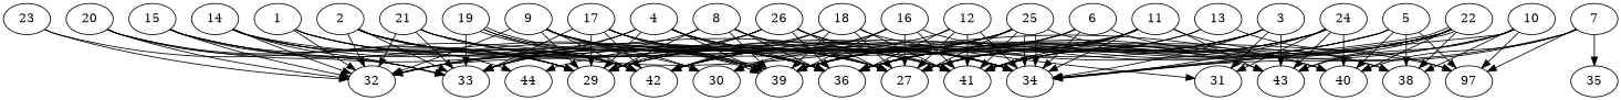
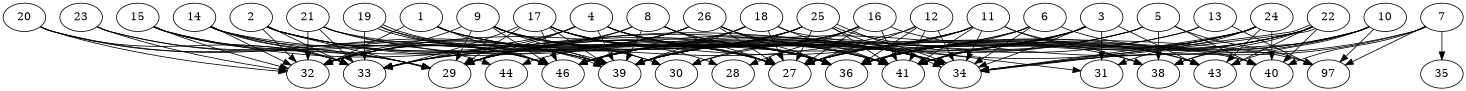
  digraph {
    node [alpha=0.19]
    1 [alpha=0.10 expect_size=2423549840959677136896]
    27 [alpha=0.18 expect_size=6494201000066208768]
    30 [alpha=0.16 expect_size=13618467922870038]
    32 [alpha=0.00 expect_size=45577081555255296000]
    36 [alpha=0.16 expect_size=11665732781486244]
-   42 [alpha=0.14 expect_size=14769741631158552100864]
+   42 [alpha=0.14 expect_size=14769741631158552100864 label=46]
    2 [alpha=0.04 expect_size=75212861944964768]
    29 [alpha=0.17 expect_size=4976325185096055808]
    33 [alpha=0.07 expect_size=31387488218702304]
    34 [expect_size=6201304269231329280]
    3 [alpha=0.09 expect_size=95964806878052208]
    31 [expect_size=75105660310267376]
    41 [alpha=0.00 expect_size=3718686340191948]
    43 [alpha=0.09 expect_size=1274206135397780553728]
    4 [alpha=0.17 expect_size=17143319630906288]
    39 [alpha=0.10 expect_size=32453003855581012]
    5 [alpha=0.15 expect_size=12993494015857401856]
    n18 [alpha=0.11 expect_size=2110640135720909056 label=97]
    38 [alpha=0.14 expect_size=1048272709768429952]
    40 [alpha=0.09 expect_size=261016451979494912]
    6 [alpha=0.14 expect_size=98510260450648416]
    7 [alpha=0.04 expect_size=92039755505760784]
    35 [alpha=0.15 expect_size=10120461844988064432128]
    8 [alpha=0.06 expect_size=102000651411898144]
    9 [alpha=0.06 expect_size=61261853473852496]
    10 [alpha=0.15 expect_size=1966041481783961344]
    11 [alpha=0.13 expect_size=487134799818097152]
    12 [alpha=0.09 expect_size=2753337630220353536000]
    13 [expect_size=2866029392769468]
    14 [alpha=0.09 expect_size=85626502417505968]
    44 [alpha=0.15 expect_size=25691561256766216]
    15 [alpha=0.16 expect_size=17222077842399835455488]
    16 [alpha=0.20 expect_size=2811701834919184433152]
+   28 [alpha=0.02 expect_size=11508279487986147328]
    17 [alpha=0.18 expect_size=5208106734871382]
    18 [alpha=0.08 expect_size=217780212350510080]
    19 [alpha=0.05 expect_size=8390139761106960384]
    20 [expect_size=7876020640232542208]
    21 [expect_size=10993262482000096]
    22 [alpha=0.03 expect_size=603691503565556480]
    23 [alpha=0.01 expect_size=5204928823544202133504]
    24 [alpha=0.10 expect_size=842178272244491904]
    25 [alpha=0.20 expect_size=43614854243462152192]
    26 [alpha=0.17 expect_size=104393371037456464]
+   1 -> 27
    1 -> 30
    1 -> 32
    1 -> 36
    1 -> 42
    2 -> 27
    2 -> 32
    2 -> 36
    2 -> 42
    2 -> 29
    2 -> 33
    2 -> 34
    3 -> 27
    3 -> 36
    3 -> 42
    3 -> 34
    3 -> 31
    3 -> 41
    3 -> 43
    4 -> 27
    4 -> 32
    4 -> 36
    4 -> 29
    4 -> 33
    4 -> 34
    4 -> 41
    4 -> 39
    5 -> 30
    5 -> 42
    5 -> 39
    5 -> n18
    5 -> 38
    5 -> 40
    6 -> 36
    6 -> 42
    6 -> 34
    6 -> 39
    6 -> 40
    7 -> 36
    7 -> 34
    7 -> n18
    7 -> 40
    7 -> 35
    8 -> 27
    8 -> 32
    8 -> 36
    8 -> 29
    8 -> 34
    8 -> 39
    9 -> 27
    9 -> 30
    9 -> 32
    9 -> 36
    9 -> 42
    9 -> 29
    9 -> 34
    9 -> 39
    10 -> 36
    10 -> 34
    10 -> 41
    10 -> 43
    10 -> n18
    10 -> 38
    11 -> 27
    11 -> 32
    11 -> 29
    11 -> 34
    11 -> 41
    11 -> 43
    11 -> 39
    11 -> 38
    12 -> 27
    12 -> 36
    12 -> 33
    12 -> 34
    12 -> 41
    13 -> 36
    13 -> 39
    13 -> n18
    14 -> 32
    14 -> 36
    14 -> 29
    14 -> 33
    14 -> n18
    14 -> 44
    15 -> 32
    15 -> 29
    15 -> 33
    15 -> 41
    15 -> 39
    16 -> 27
    16 -> 30
    16 -> 42
    16 -> 41
    16 -> 43
    16 -> 39
+   16 -> 28
    17 -> 27
    17 -> 36
    17 -> 42
    17 -> 29
    17 -> 33
    17 -> 41
    17 -> 39
+   17 -> 28
    18 -> 27
    18 -> 42
    18 -> 33
    18 -> 31
    18 -> 41
    18 -> 39
    19 -> 36
    19 -> 42
    19 -> 33
    19 -> 39
    19 -> 39
    20 -> 32
    20 -> 29
    20 -> 33
    20 -> 39
    21 -> 32
    21 -> 42
    21 -> 33
    21 -> 34
    21 -> 40
    22 -> 27
    22 -> 36
    22 -> 34
    22 -> 34
    22 -> 41
    22 -> 43
    22 -> 39
    22 -> 38
    22 -> 40
    23 -> 32
    23 -> 42
+   23 -> 39
    24 -> 27
    24 -> 36
    24 -> 29
    24 -> 34
    24 -> 31
    24 -> 41
    24 -> 43
    24 -> 40
    25 -> 27
    25 -> 42
    25 -> 29
    25 -> 34
    25 -> 34
    25 -> 41
    25 -> 39
    25 -> 38
    25 -> 44
    26 -> 27
    26 -> 32
    26 -> 36
    26 -> 29
    26 -> 33
    26 -> 34
    26 -> 41
  }
